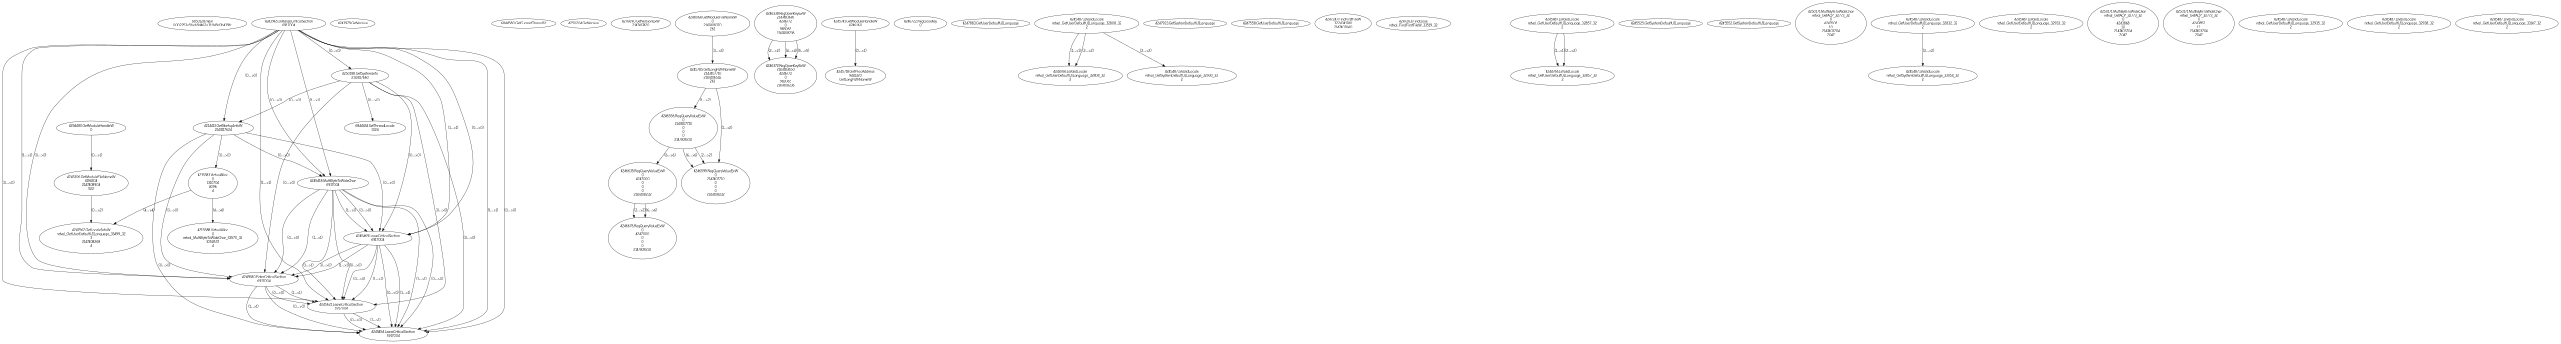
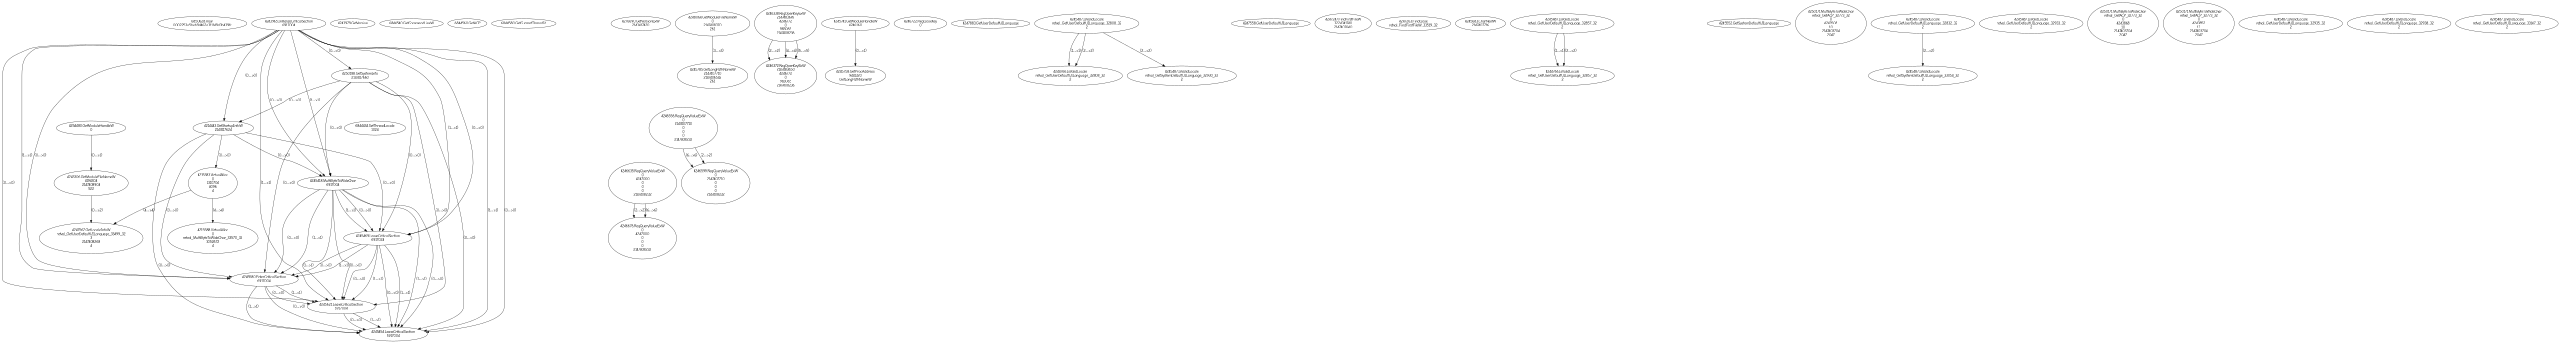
  digraph {
    fontname="Comic Neue"
    node [fontname="Comic Neue"]
    edge [fontname="Comic Neue"]
-   n1 [label="6850128.main\n0002253a5beb9d462a311149d3b439fc"]
+   n1 [label="6850628.main\n0002253a5beb9d462a311149d3b439fc"]
    n2 [label="4254480.GetModuleHandleW\n0"]
    n3 [label="4243306.GetModuleFileNameW\n4194304\n2147408904\n522"]
    n4 [label="4247567.GetLocaleInfoW\nretval_GetUserDefaultUILanguage_33499_32\n3\n2147408268\n4"]
    n5 [label="6844434.SetThreadLocale\n1024"]
    n6 [label="4243965.InitializeCriticalSection\n6917004"]
    n7 [label="4250188.GetSystemInfo\n2147417660"]
-   n8 [label="4214413.GetStartupInfoW\n2147417624"]
+   n8 [label="4214443.GetStartupInfoW\n2147417624"]
    n9 [label="4245418.MultiByteToWideChar\n6917004"]
-   n10 [label="4245469.LeaveCriticalSection\n6917004"]
+   n10 [label="4245469.LeaveCriticalSection\n6917024"]
    n11 [label="4245580.EnterCriticalSection\n6917004"]
    n12 [label="4245621.LeaveCriticalSection\n6917004"]
    n13 [label="4245454.LeaveCriticalSection\n6917004"]
    n14 [label="4215383.VirtualAlloc\n0\n1310704\n4096\n4"]
    n15 [label="4243979.GetVersion\n"]
+   n16 [label="6844540.GetCommandLineW\n"]
+   n17 [label="6844560.GetACP\n"]
    n18 [label="6844580.GetCurrentThreadId\n"]
-   n19 [label="4250204.GetVersion\n"]
-   n20 [label="4276690.GetVersionExW\n2147417420"]
+   n20 [label="4276690.GetVersionExW\n2143417420"]
    n21 [label="4248064.GetModuleFileNameW\n0\n2147408370\n261"]
    n22 [label="4245785.GetLongPathNameW\n2147407710\n2147406542\n261"]
    n23 [label="4246556.RegQueryValueExW\n0\n2147407710\n0\n0\n0\n2147408232"]
    n24 [label="4246599.RegQueryValueExW\n0\n2147407710\n0\n0\n0\n2147408232"]
    n25 [label="4215588.VirtualAlloc\n0\nretval_MultiByteToWideChar_33570_32\n1052672\n4"]
    n26 [label="4246338.RegOpenKeyExW\n2147483649\n4246772\n0\n983065\n2147408236"]
    n27 [label="4246372.RegOpenKeyExW\n2147483650\n4246772\n0\n983065\n2147408236"]
    n28 [label="4245741.GetModuleHandleW\n4246160"]
-   n29 [label="4245718.GetProcAddress\n9441320\nGetLongPathNameW"]
+   n29 [label="4245758.GetProcAddress\n9441320\nGetLongPathNameW"]
    n30 [label="4246635.RegQueryValueExW\n0\n4247000\n0\n0\n0\n2147408232"]
    n31 [label="4246676.RegQueryValueExW\n0\n4247000\n0\n0\n0\n2147408232"]
    n32 [label="4246722.RegCloseKey\n0"]
    n33 [label="4247883.GetUserDefaultUILanguage\n"]
    n34 [label="4245487.IsValidLocale\nretval_GetUserDefaultUILanguage_32808_32\n2"]
    n35 [label="4244766.IsValidLocale\nretval_GetUserDefaultUILanguage_32808_32\n2"]
    n36 [label="4245487.IsValidLocale\nretval_GetSystemDefaultUILanguage_32930_32\n2"]
-   n37 [label="4247923.GetSystemDefaultUILanguage\n"]
    n38 [label="4247558.GetUserDefaultUILanguage\n"]
    n39 [label="4247247.FindFirstFileW\n3224341740\n2147407640"]
    n40 [label="4247263.FindClose\nretval_FindFirstFileW_33519_32"]
+   n41 [label="4245683.CharNextW\n2147407716"]
    n42 [label="4245487.IsValidLocale\nretval_GetUserDefaultUILanguage_32857_32\n2"]
    n43 [label="4244766.IsValidLocale\nretval_GetUserDefaultUILanguage_32857_32\n2"]
-   n44 [label="4245525.GetSystemDefaultUILanguage\n"]
    n45 [label="4245552.GetSystemDefaultUILanguage\n"]
    n46 [label="4250171.MultiByteToWideChar\nretval_GetACP_32773_32\n0\n4243508\n10\n2147403704\n2047"]
    n47 [label="4245487.IsValidLocale\nretval_GetUserDefaultUILanguage_32832_32\n2"]
    n48 [label="4245487.IsValidLocale\nretval_GetSystemDefaultUILanguage_33054_32\n2"]
    n49 [label="4245487.IsValidLocale\nretval_GetUserDefaultUILanguage_32933_32\n2"]
    n50 [label="4250171.MultiByteToWideChar\nretval_GetACP_32773_32\n0\n4243868\n10\n2147403704\n2047"]
    n51 [label="4250171.MultiByteToWideChar\nretval_GetACP_32773_32\n0\n4243852\n13\n2147403704\n2047"]
    n52 [label="4245487.IsValidLocale\nretval_GetUserDefaultUILanguage_32935_32\n2"]
    n53 [label="4245487.IsValidLocale\nretval_GetUserDefaultUILanguage_32938_32\n2"]
    n54 [label="4245487.IsValidLocale\nretval_GetUserDefaultUILanguage_33147_32\n2"]
    n2 -> n3 [label="(0-->1)"]
    n3 -> n4 [label="(0-->2)"]
    n6 -> n7 [label="(0-->0)"]
    n6 -> n8 [label="(0-->0)"]
    n6 -> n9 [label="(1-->1)"]
    n6 -> n9 [label="(0-->0)"]
    n6 -> n10 [label="(1-->1)"]
    n6 -> n10 [label="(0-->0)"]
    n6 -> n11 [label="(1-->1)"]
    n6 -> n11 [label="(0-->0)"]
    n6 -> n12 [label="(1-->1)"]
    n6 -> n12 [label="(0-->0)"]
    n6 -> n13 [label="(1-->1)"]
    n6 -> n13 [label="(0-->0)"]
    n7 -> n8 [label="(0-->0)"]
-   n7 -> n5 [label="(0-->0)"]
+   n7 -> n9 [label="(0-->0)"]
    n7 -> n10 [label="(0-->0)"]
    n7 -> n11 [label="(0-->0)"]
    n7 -> n12 [label="(0-->0)"]
    n7 -> n13 [label="(0-->0)"]
    n8 -> n9 [label="(0-->0)"]
    n8 -> n10 [label="(0-->0)"]
    n8 -> n11 [label="(0-->0)"]
    n8 -> n13 [label="(0-->0)"]
    n8 -> n14 [label="(0-->0)"]
    n9 -> n10 [label="(1-->1)"]
    n9 -> n10 [label="(0-->0)"]
    n9 -> n11 [label="(1-->1)"]
    n9 -> n11 [label="(0-->0)"]
    n9 -> n12 [label="(1-->1)"]
    n9 -> n12 [label="(0-->0)"]
    n9 -> n13 [label="(1-->1)"]
    n9 -> n13 [label="(0-->0)"]
    n10 -> n11 [label="(1-->1)"]
    n10 -> n11 [label="(0-->0)"]
    n10 -> n12 [label="(1-->1)"]
    n10 -> n12 [label="(0-->0)"]
    n10 -> n13 [label="(1-->1)"]
    n10 -> n13 [label="(0-->0)"]
    n11 -> n12 [label="(1-->1)"]
    n11 -> n12 [label="(0-->0)"]
    n11 -> n13 [label="(1-->1)"]
    n11 -> n13 [label="(0-->0)"]
    n12 -> n13 [label="(1-->1)"]
    n12 -> n13 [label="(0-->0)"]
    n14 -> n4 [label="(4-->4)"]
    n14 -> n25 [label="(4-->4)"]
    n21 -> n22 [label="(3-->3)"]
-   n22 -> n23 [label="(1-->2)"]
-   n22 -> n24 [label="(1-->2)"]
    n23 -> n24 [label="(2-->2)"]
    n23 -> n24 [label="(6-->6)"]
-   n23 -> n30 [label="(6-->6)"]
    n26 -> n27 [label="(2-->2)"]
    n26 -> n27 [label="(4-->4)"]
    n26 -> n27 [label="(5-->5)"]
    n28 -> n29 [label="(0-->1)"]
    n30 -> n31 [label="(2-->2)"]
    n30 -> n31 [label="(6-->6)"]
    n34 -> n35 [label="(1-->1)"]
    n34 -> n35 [label="(2-->2)"]
    n34 -> n36 [label="(2-->2)"]
    n42 -> n43 [label="(1-->1)"]
    n42 -> n43 [label="(2-->2)"]
    n47 -> n48 [label="(2-->2)"]
  }
